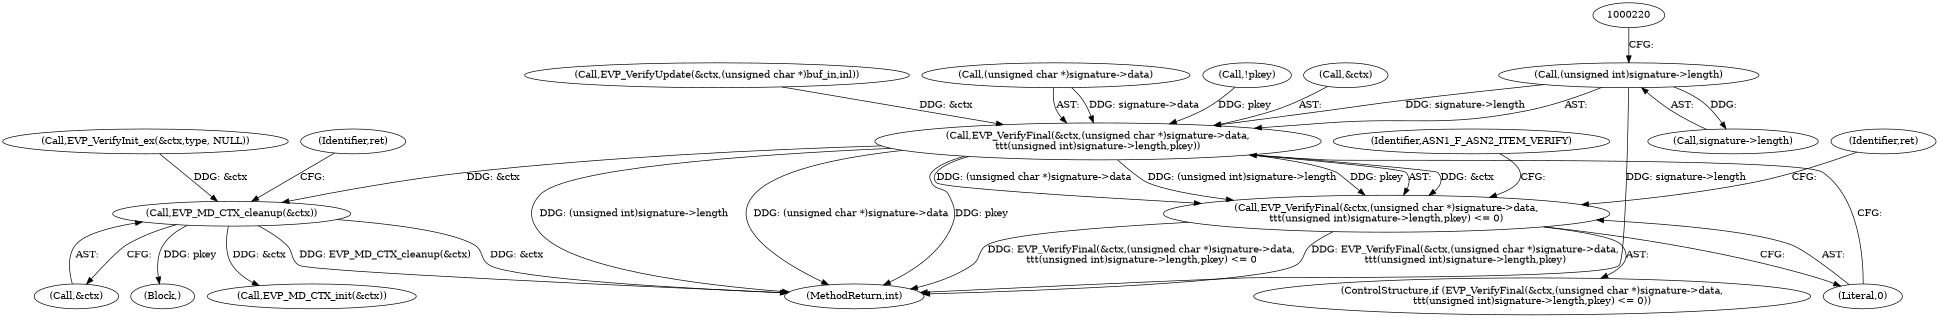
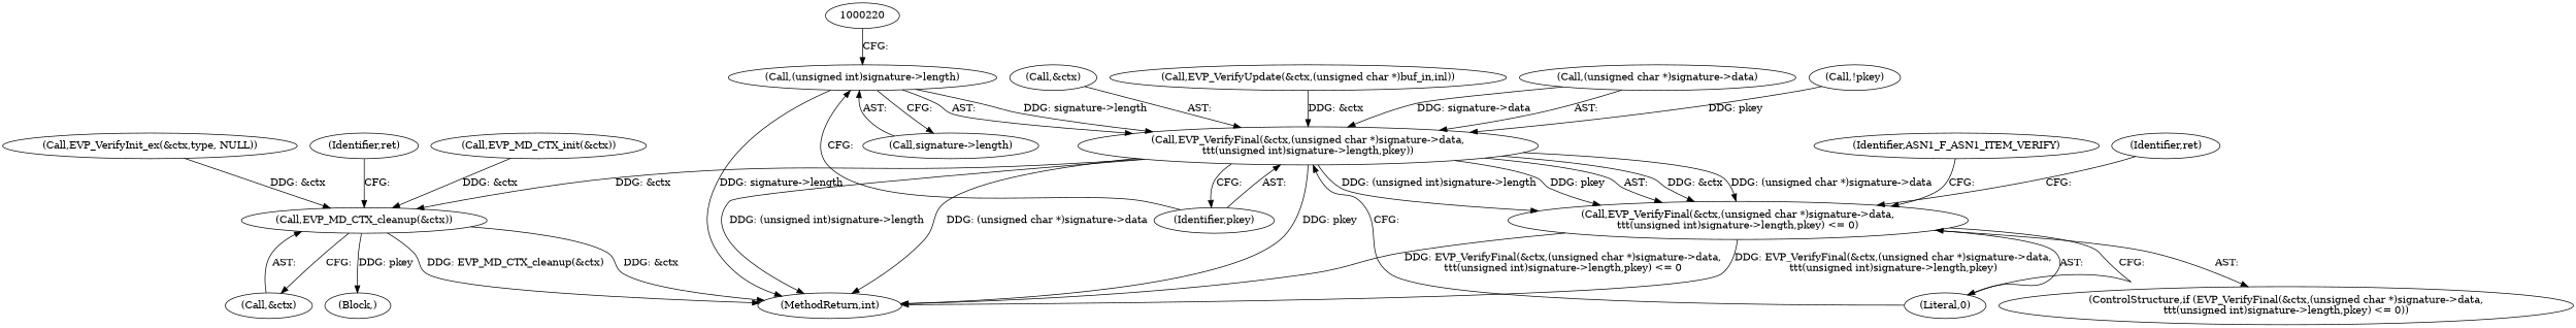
  digraph {
    n1 [label="(Call,(unsigned int)signature->length)"]
    n2 [label="(Call,EVP_VerifyFinal(&ctx,(unsigned char *)signature->data,\n\t\t\t(unsigned int)signature->length,pkey))"]
    n3 [label="(Call,signature->length)"]
    n4 [label="(MethodReturn,int)"]
    n5 [label="(Call,EVP_VerifyFinal(&ctx,(unsigned char *)signature->data,\n\t\t\t(unsigned int)signature->length,pkey) <= 0)"]
    n6 [label="(Call,EVP_MD_CTX_cleanup(&ctx))"]
+   n7 [label="(Identifier,pkey)"]
    n8 [label="(Literal,0)"]
    n9 [label="(ControlStructure,if (EVP_VerifyFinal(&ctx,(unsigned char *)signature->data,\n\t\t\t(unsigned int)signature->length,pkey) <= 0))"]
    n10 [label="(Call,&ctx)"]
    n11 [label="(Block,)"]
    n12 [label="(Call,EVP_MD_CTX_init(&ctx))"]
    n13 [label="(Call,EVP_VerifyUpdate(&ctx,(unsigned char *)buf_in,inl))"]
-   n14 [label="(Identifier,ASN1_F_ASN2_ITEM_VERIFY)"]
+   n14 [label="(Identifier,ASN1_F_ASN1_ITEM_VERIFY)"]
    n15 [label="(Call,EVP_VerifyInit_ex(&ctx,type, NULL))"]
    n16 [label="(Call,(unsigned char *)signature->data)"]
    n17 [label="(Call,!pkey)"]
    n18 [label="(Identifier,ret)"]
    n19 [label="(Identifier,ret)"]
    n20 [label="(Call,&ctx)"]
    1000220
    n1 -> n2 [label="AST: "]
    n1 -> n2 [label="DDG: signature->length"]
-   n1 -> n3 [label="DDG: "]
+   n1 -> n3 [label="CFG: "]
    n1 -> n4 [label="DDG: signature->length"]
    n2 -> n4 [label="DDG: (unsigned int)signature->length"]
    n2 -> n4 [label="DDG: (unsigned char *)signature->data"]
    n2 -> n4 [label="DDG: pkey"]
    n2 -> n5 [label="AST: "]
    n2 -> n5 [label="DDG: &ctx"]
    n2 -> n5 [label="DDG: (unsigned char *)signature->data"]
    n2 -> n5 [label="DDG: (unsigned int)signature->length"]
    n2 -> n5 [label="DDG: pkey"]
    n2 -> n6 [label="DDG: &ctx"]
+   n2 -> n7 [label="CFG: "]
    n3 -> n1 [label="AST: "]
    n5 -> n4 [label="DDG: EVP_VerifyFinal(&ctx,(unsigned char *)signature->data,\n\t\t\t(unsigned int)signature->length,pkey) <= 0"]
    n5 -> n4 [label="DDG: EVP_VerifyFinal(&ctx,(unsigned char *)signature->data,\n\t\t\t(unsigned int)signature->length,pkey)"]
    n5 -> n8 [label="CFG: "]
    n5 -> n9 [label="AST: "]
    n6 -> n4 [label="DDG: &ctx"]
    n6 -> n4 [label="DDG: EVP_MD_CTX_cleanup(&ctx)"]
    n6 -> n10 [label="CFG: "]
    n6 -> n11 [label="DDG: pkey"]
+   n7 -> n1 [label="CFG: "]
+   n7 -> n2 [label="AST: "]
    n8 -> n2 [label="CFG: "]
    n8 -> n5 [label="AST: "]
    n10 -> n6 [label="AST: "]
-   n6 -> n12 [label="DDG: &ctx"]
+   n12 -> n6 [label="DDG: &ctx"]
    n13 -> n2 [label="DDG: &ctx"]
    n14 -> n5 [label="CFG: "]
    n15 -> n6 [label="DDG: &ctx"]
    n16 -> n2 [label="AST: "]
    n16 -> n2 [label="DDG: signature->data"]
    n17 -> n2 [label="DDG: pkey"]
    n18 -> n6 [label="CFG: "]
    n19 -> n5 [label="CFG: "]
    n20 -> n2 [label="AST: "]
    1000220 -> n1 [label="CFG: "]
  }
